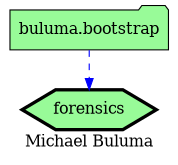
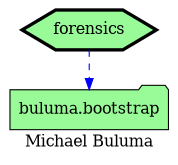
  digraph {
    label="Michael Buluma"
    node [fillcolor=palegreen style=filled]
    forensics [penwidth=3 shape=hexagon]
    "buluma.bootstrap" [shape=folder]
-   "buluma.bootstrap" -> forensics [color=blue style=dashed]
+   forensics -> "buluma.bootstrap" [color=blue style=dashed]
  }
